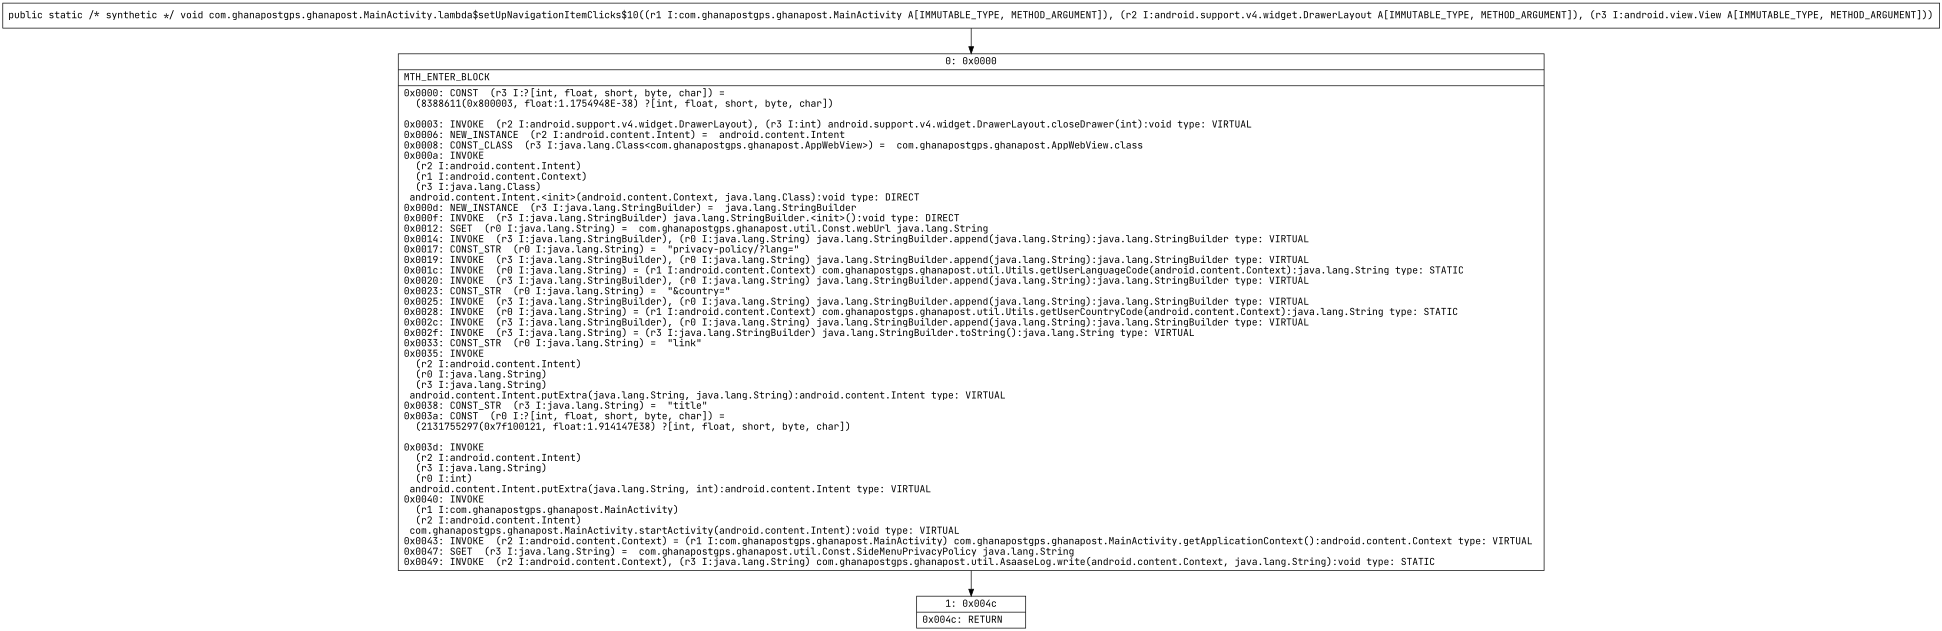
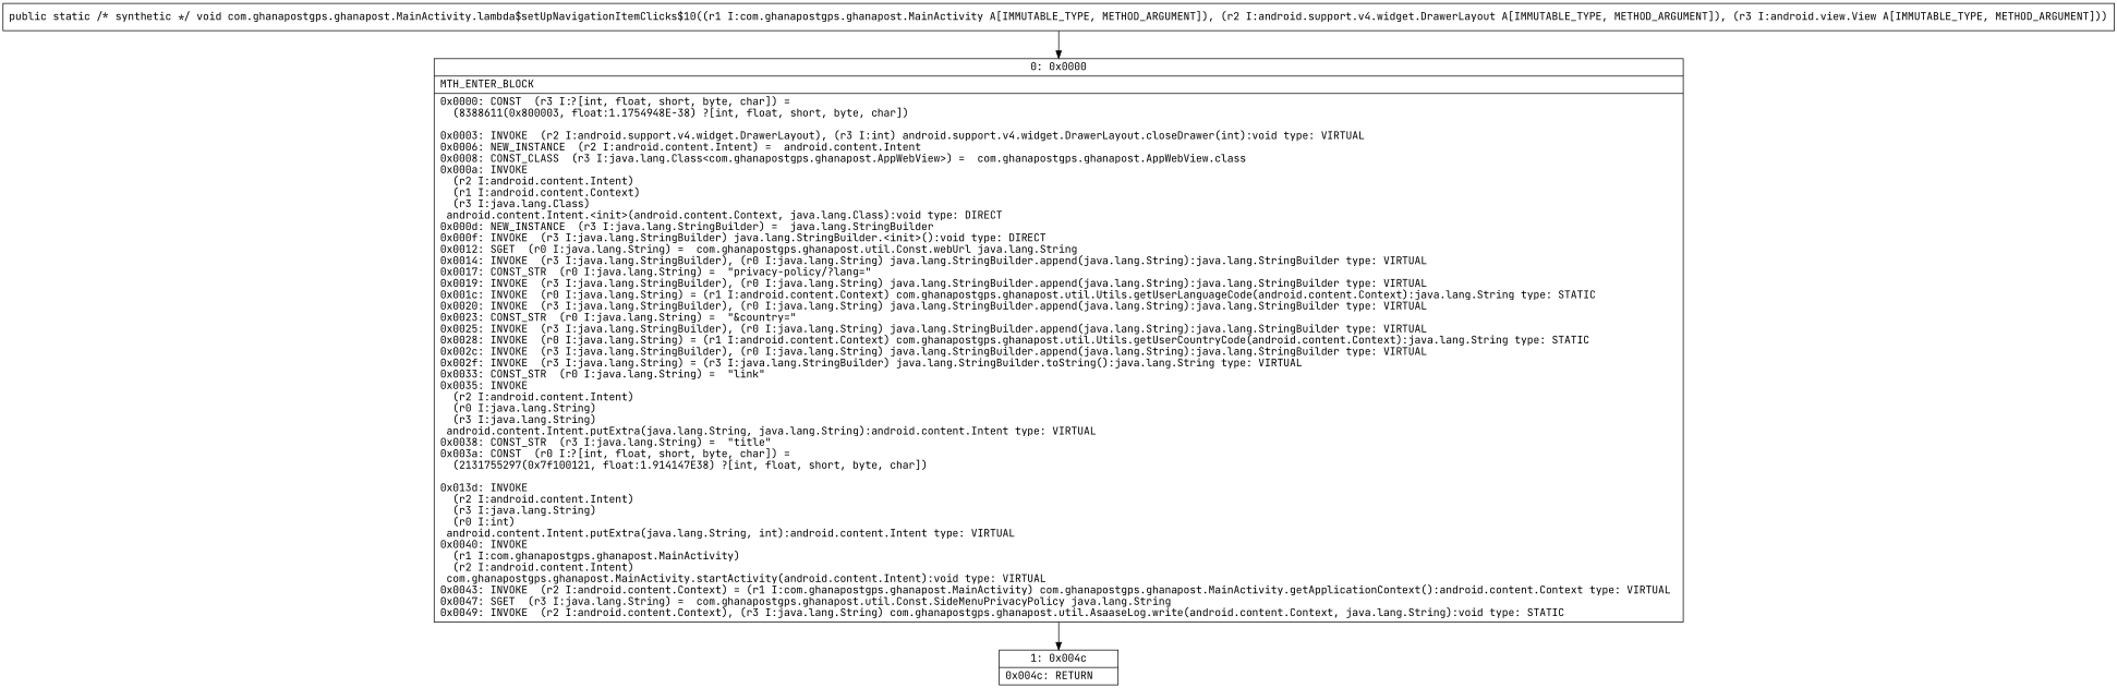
  digraph {
    fontname="JetBrains Mono"
    node [shape=record fontname="JetBrains Mono"]
    edge [fontname="JetBrains Mono"]
-   n1 [label="{0\:\ 0x0000|MTH_ENTER_BLOCK\l|0x0000: CONST  (r3 I:?[int, float, short, byte, char]) = \l  (8388611(0x800003, float:1.1754948E\-38) ?[int, float, short, byte, char])\l \l0x0003: INVOKE  (r2 I:android.support.v4.widget.DrawerLayout), (r3 I:int) android.support.v4.widget.DrawerLayout.closeDrawer(int):void type: VIRTUAL \l0x0006: NEW_INSTANCE  (r2 I:android.content.Intent) =  android.content.Intent \l0x0008: CONST_CLASS  (r3 I:java.lang.Class\<com.ghanapostgps.ghanapost.AppWebView\>) =  com.ghanapostgps.ghanapost.AppWebView.class \l0x000a: INVOKE  \l  (r2 I:android.content.Intent)\l  (r1 I:android.content.Context)\l  (r3 I:java.lang.Class)\l android.content.Intent.\<init\>(android.content.Context, java.lang.Class):void type: DIRECT \l0x000d: NEW_INSTANCE  (r3 I:java.lang.StringBuilder) =  java.lang.StringBuilder \l0x000f: INVOKE  (r3 I:java.lang.StringBuilder) java.lang.StringBuilder.\<init\>():void type: DIRECT \l0x0012: SGET  (r0 I:java.lang.String) =  com.ghanapostgps.ghanapost.util.Const.webUrl java.lang.String \l0x0014: INVOKE  (r3 I:java.lang.StringBuilder), (r0 I:java.lang.String) java.lang.StringBuilder.append(java.lang.String):java.lang.StringBuilder type: VIRTUAL \l0x0017: CONST_STR  (r0 I:java.lang.String) =  \"privacy\-policy\/?lang=\" \l0x0019: INVOKE  (r3 I:java.lang.StringBuilder), (r0 I:java.lang.String) java.lang.StringBuilder.append(java.lang.String):java.lang.StringBuilder type: VIRTUAL \l0x001c: INVOKE  (r0 I:java.lang.String) = (r1 I:android.content.Context) com.ghanapostgps.ghanapost.util.Utils.getUserLanguageCode(android.content.Context):java.lang.String type: STATIC \l0x0020: INVOKE  (r3 I:java.lang.StringBuilder), (r0 I:java.lang.String) java.lang.StringBuilder.append(java.lang.String):java.lang.StringBuilder type: VIRTUAL \l0x0023: CONST_STR  (r0 I:java.lang.String) =  \"&country=\" \l0x0025: INVOKE  (r3 I:java.lang.StringBuilder), (r0 I:java.lang.String) java.lang.StringBuilder.append(java.lang.String):java.lang.StringBuilder type: VIRTUAL \l0x0028: INVOKE  (r0 I:java.lang.String) = (r1 I:android.content.Context) com.ghanapostgps.ghanapost.util.Utils.getUserCountryCode(android.content.Context):java.lang.String type: STATIC \l0x002c: INVOKE  (r3 I:java.lang.StringBuilder), (r0 I:java.lang.String) java.lang.StringBuilder.append(java.lang.String):java.lang.StringBuilder type: VIRTUAL \l0x002f: INVOKE  (r3 I:java.lang.String) = (r3 I:java.lang.StringBuilder) java.lang.StringBuilder.toString():java.lang.String type: VIRTUAL \l0x0033: CONST_STR  (r0 I:java.lang.String) =  \"link\" \l0x0035: INVOKE  \l  (r2 I:android.content.Intent)\l  (r0 I:java.lang.String)\l  (r3 I:java.lang.String)\l android.content.Intent.putExtra(java.lang.String, java.lang.String):android.content.Intent type: VIRTUAL \l0x0038: CONST_STR  (r3 I:java.lang.String) =  \"title\" \l0x003a: CONST  (r0 I:?[int, float, short, byte, char]) = \l  (2131755297(0x7f100121, float:1.914147E38) ?[int, float, short, byte, char])\l \l0x003d: INVOKE  \l  (r2 I:android.content.Intent)\l  (r3 I:java.lang.String)\l  (r0 I:int)\l android.content.Intent.putExtra(java.lang.String, int):android.content.Intent type: VIRTUAL \l0x0040: INVOKE  \l  (r1 I:com.ghanapostgps.ghanapost.MainActivity)\l  (r2 I:android.content.Intent)\l com.ghanapostgps.ghanapost.MainActivity.startActivity(android.content.Intent):void type: VIRTUAL \l0x0043: INVOKE  (r2 I:android.content.Context) = (r1 I:com.ghanapostgps.ghanapost.MainActivity) com.ghanapostgps.ghanapost.MainActivity.getApplicationContext():android.content.Context type: VIRTUAL \l0x0047: SGET  (r3 I:java.lang.String) =  com.ghanapostgps.ghanapost.util.Const.SideMenuPrivacyPolicy java.lang.String \l0x0049: INVOKE  (r2 I:android.content.Context), (r3 I:java.lang.String) com.ghanapostgps.ghanapost.util.AsaaseLog.write(android.content.Context, java.lang.String):void type: STATIC \l}"]
+   n1 [label="{0\:\ 0x0000|MTH_ENTER_BLOCK\l|0x0000: CONST  (r3 I:?[int, float, short, byte, char]) = \l  (8388611(0x800003, float:1.1754948E\-38) ?[int, float, short, byte, char])\l \l0x0003: INVOKE  (r2 I:android.support.v4.widget.DrawerLayout), (r3 I:int) android.support.v4.widget.DrawerLayout.closeDrawer(int):void type: VIRTUAL \l0x0006: NEW_INSTANCE  (r2 I:android.content.Intent) =  android.content.Intent \l0x0008: CONST_CLASS  (r3 I:java.lang.Class\<com.ghanapostgps.ghanapost.AppWebView\>) =  com.ghanapostgps.ghanapost.AppWebView.class \l0x000a: INVOKE  \l  (r2 I:android.content.Intent)\l  (r1 I:android.content.Context)\l  (r3 I:java.lang.Class)\l android.content.Intent.\<init\>(android.content.Context, java.lang.Class):void type: DIRECT \l0x000d: NEW_INSTANCE  (r3 I:java.lang.StringBuilder) =  java.lang.StringBuilder \l0x000f: INVOKE  (r3 I:java.lang.StringBuilder) java.lang.StringBuilder.\<init\>():void type: DIRECT \l0x0012: SGET  (r0 I:java.lang.String) =  com.ghanapostgps.ghanapost.util.Const.webUrl java.lang.String \l0x0014: INVOKE  (r3 I:java.lang.StringBuilder), (r0 I:java.lang.String) java.lang.StringBuilder.append(java.lang.String):java.lang.StringBuilder type: VIRTUAL \l0x0017: CONST_STR  (r0 I:java.lang.String) =  \"privacy\-policy\/?lang=\" \l0x0019: INVOKE  (r3 I:java.lang.StringBuilder), (r0 I:java.lang.String) java.lang.StringBuilder.append(java.lang.String):java.lang.StringBuilder type: VIRTUAL \l0x001c: INVOKE  (r0 I:java.lang.String) = (r1 I:android.content.Context) com.ghanapostgps.ghanapost.util.Utils.getUserLanguageCode(android.content.Context):java.lang.String type: STATIC \l0x0020: INVOKE  (r3 I:java.lang.StringBuilder), (r0 I:java.lang.String) java.lang.StringBuilder.append(java.lang.String):java.lang.StringBuilder type: VIRTUAL \l0x0023: CONST_STR  (r0 I:java.lang.String) =  \"&country=\" \l0x0025: INVOKE  (r3 I:java.lang.StringBuilder), (r0 I:java.lang.String) java.lang.StringBuilder.append(java.lang.String):java.lang.StringBuilder type: VIRTUAL \l0x0028: INVOKE  (r0 I:java.lang.String) = (r1 I:android.content.Context) com.ghanapostgps.ghanapost.util.Utils.getUserCountryCode(android.content.Context):java.lang.String type: STATIC \l0x002c: INVOKE  (r3 I:java.lang.StringBuilder), (r0 I:java.lang.String) java.lang.StringBuilder.append(java.lang.String):java.lang.StringBuilder type: VIRTUAL \l0x002f: INVOKE  (r3 I:java.lang.String) = (r3 I:java.lang.StringBuilder) java.lang.StringBuilder.toString():java.lang.String type: VIRTUAL \l0x0033: CONST_STR  (r0 I:java.lang.String) =  \"link\" \l0x0035: INVOKE  \l  (r2 I:android.content.Intent)\l  (r0 I:java.lang.String)\l  (r3 I:java.lang.String)\l android.content.Intent.putExtra(java.lang.String, java.lang.String):android.content.Intent type: VIRTUAL \l0x0038: CONST_STR  (r3 I:java.lang.String) =  \"title\" \l0x003a: CONST  (r0 I:?[int, float, short, byte, char]) = \l  (2131755297(0x7f100121, float:1.914147E38) ?[int, float, short, byte, char])\l \l0x013d: INVOKE  \l  (r2 I:android.content.Intent)\l  (r3 I:java.lang.String)\l  (r0 I:int)\l android.content.Intent.putExtra(java.lang.String, int):android.content.Intent type: VIRTUAL \l0x0040: INVOKE  \l  (r1 I:com.ghanapostgps.ghanapost.MainActivity)\l  (r2 I:android.content.Intent)\l com.ghanapostgps.ghanapost.MainActivity.startActivity(android.content.Intent):void type: VIRTUAL \l0x0043: INVOKE  (r2 I:android.content.Context) = (r1 I:com.ghanapostgps.ghanapost.MainActivity) com.ghanapostgps.ghanapost.MainActivity.getApplicationContext():android.content.Context type: VIRTUAL \l0x0047: SGET  (r3 I:java.lang.String) =  com.ghanapostgps.ghanapost.util.Const.SideMenuPrivacyPolicy java.lang.String \l0x0049: INVOKE  (r2 I:android.content.Context), (r3 I:java.lang.String) com.ghanapostgps.ghanapost.util.AsaaseLog.write(android.content.Context, java.lang.String):void type: STATIC \l}"]
    n2 [label="{1\:\ 0x004c|0x004c: RETURN   \l}"]
    n3 [label="{public static \/* synthetic *\/ void com.ghanapostgps.ghanapost.MainActivity.lambda$setUpNavigationItemClicks$10((r1 I:com.ghanapostgps.ghanapost.MainActivity A[IMMUTABLE_TYPE, METHOD_ARGUMENT]), (r2 I:android.support.v4.widget.DrawerLayout A[IMMUTABLE_TYPE, METHOD_ARGUMENT]), (r3 I:android.view.View A[IMMUTABLE_TYPE, METHOD_ARGUMENT])) }"]
    n1 -> n2
    n3 -> n1
  }
